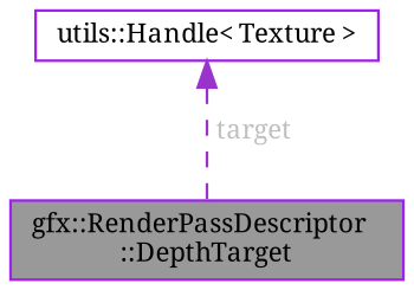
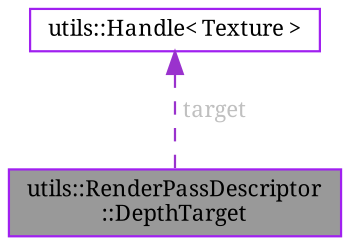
  digraph {
    fontname="Noto Serif"
    node [color=purple fontname="Noto Serif" fontsize=10 shape=box style=filled]
-   n1 [fillcolor=grey60 fontcolor=black height=0.2 label="gfx::RenderPassDescriptor\l::DepthTarget" width=0.4]
+   n1 [fillcolor=grey60 fontcolor=black height=0.2 label="utils::RenderPassDescriptor\l::DepthTarget" width=0.4]
    n2 [fillcolor=white height=0.2 label="utils::Handle\< Texture \>" width=0.4]
    n2 -> n1 [color=darkorchid3 dir=back fontcolor=grey fontname="Noto Serif" fontsize=10 label=<<TABLE CELLBORDER="0" BORDER="0"><TR><TD VALIGN="top" ALIGN="LEFT" CELLPADDING="1" CELLSPACING="0">target</TD></TR> </TABLE>> labelfontname=Helvetica labelfontsize=10 style=dashed]
  }
